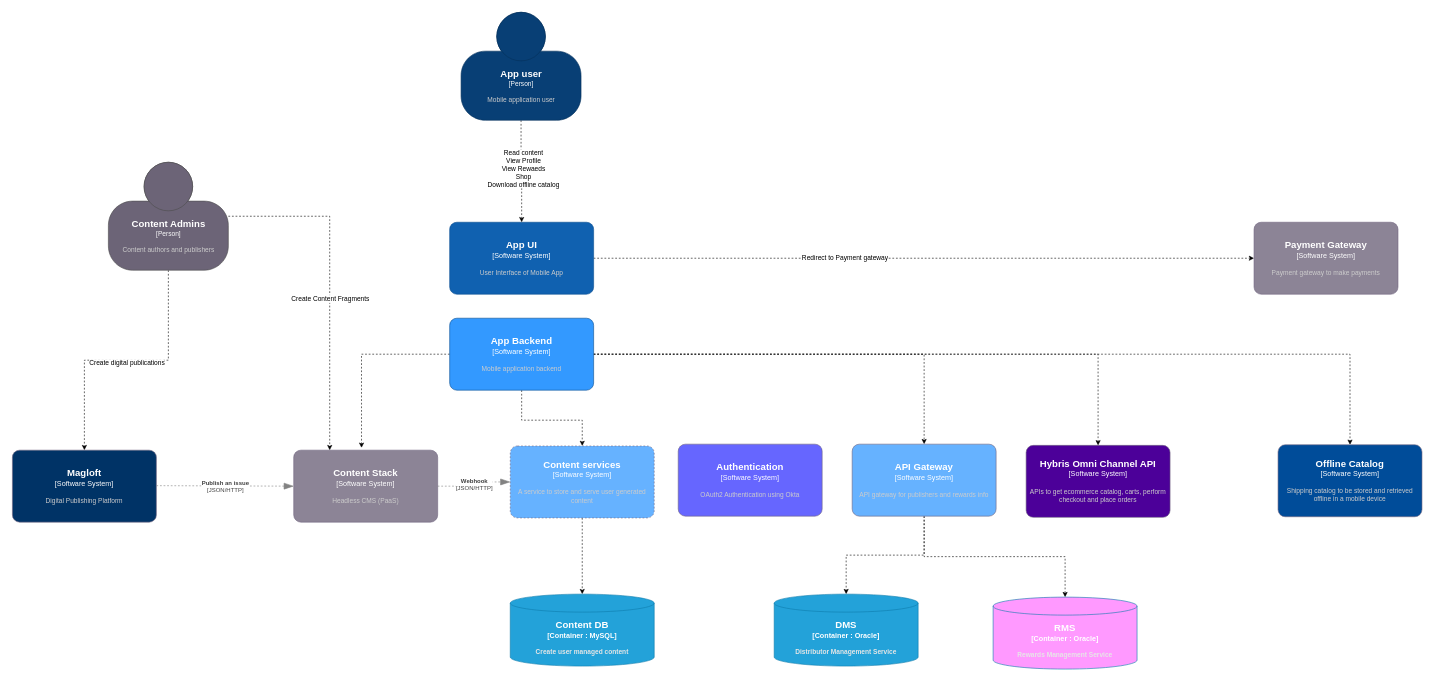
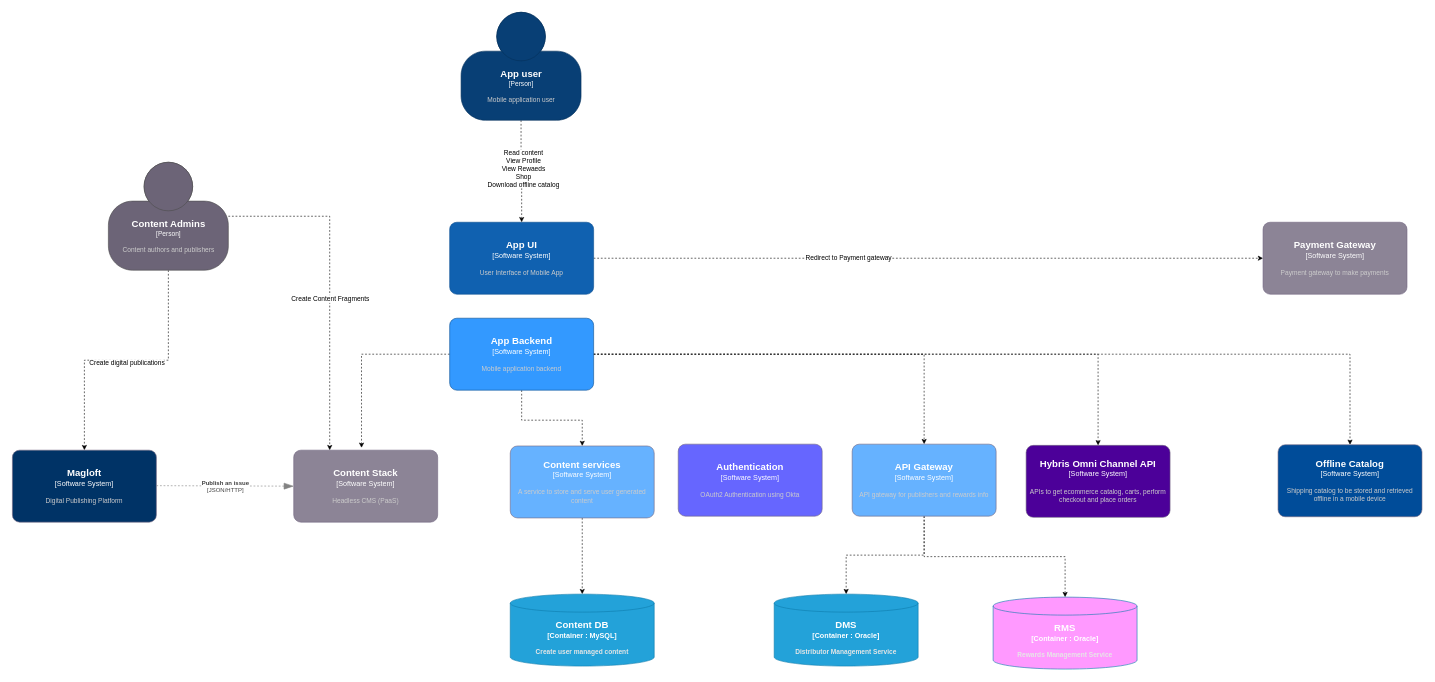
  <mxCell id="0" />
  <mxCell id="1" parent="0" />
  <mxCell id="2" style="edgeStyle=orthogonalEdgeStyle;rounded=0;orthogonalLoop=1;jettySize=auto;html=1;exitX=1;exitY=0.5;exitDx=0;exitDy=0;exitPerimeter=0;entryX=0;entryY=0.5;entryDx=0;entryDy=0;entryPerimeter=0;dashed=1;" edge="1" parent="1" source="4" target="33"><mxGeometry relative="1" as="geometry" /></mxCell>
  <mxCell id="3" value="Redirect to Payment gateway" style="edgeLabel;html=1;align=center;verticalAlign=middle;resizable=0;points=[];" vertex="1" connectable="0" parent="2"><mxGeometry x="-0.241" y="2" relative="1" as="geometry"><mxPoint as="offset" /></mxGeometry></mxCell>
  <mxCell id="4" value="&lt;font style=&quot;font-size: 16px&quot;&gt;&lt;b&gt;App UI&lt;/b&gt;&lt;/font&gt;&lt;div&gt;[Software System]&lt;/div&gt;&lt;br&gt;&lt;div&gt;&lt;font style=&quot;font-size: 11px&quot;&gt;&lt;font color=&quot;#cccccc&quot;&gt;User Interface of Mobile App&lt;/font&gt;&lt;/div&gt;" style="rounded=1;whiteSpace=wrap;html=1;labelBackgroundColor=none;fillColor=#1061B0;fontColor=#ffffff;align=center;arcSize=10;strokeColor=#0D5091;metaEdit=1;resizable=0;points=[[0.25,0,0],[0.5,0,0],[0.75,0,0],[1,0.25,0],[1,0.5,0],[1,0.75,0],[0.75,1,0],[0.5,1,0],[0.25,1,0],[0,0.75,0],[0,0.5,0],[0,0.25,0]];" parent="1" vertex="1"><mxGeometry x="749" y="370" width="240" height="120" as="geometry" /></mxCell>
  <mxCell id="5" style="edgeStyle=orthogonalEdgeStyle;rounded=0;orthogonalLoop=1;jettySize=auto;html=1;entryX=0.471;entryY=-0.033;entryDx=0;entryDy=0;entryPerimeter=0;dashed=1;" parent="1" source="10" target="11" edge="1"><mxGeometry relative="1" as="geometry" /></mxCell>
  <mxCell id="6" style="edgeStyle=orthogonalEdgeStyle;rounded=0;orthogonalLoop=1;jettySize=auto;html=1;dashed=1;" parent="1" source="10" target="15" edge="1"><mxGeometry relative="1" as="geometry" /></mxCell>
  <mxCell id="7" style="edgeStyle=orthogonalEdgeStyle;rounded=0;orthogonalLoop=1;jettySize=auto;html=1;exitX=0.5;exitY=1;exitDx=0;exitDy=0;exitPerimeter=0;entryX=0.5;entryY=0;entryDx=0;entryDy=0;entryPerimeter=0;dashed=1;" parent="1" source="10" target="29" edge="1"><mxGeometry relative="1" as="geometry"><Array as="points"><mxPoint x="869" y="700" /><mxPoint x="970" y="700" /></Array></mxGeometry></mxCell>
  <mxCell id="8" style="edgeStyle=orthogonalEdgeStyle;rounded=0;orthogonalLoop=1;jettySize=auto;html=1;entryX=0.5;entryY=0;entryDx=0;entryDy=0;entryPerimeter=0;dashed=1;" edge="1" parent="1" source="10" target="32"><mxGeometry relative="1" as="geometry" /></mxCell>
  <mxCell id="9" style="edgeStyle=orthogonalEdgeStyle;rounded=0;orthogonalLoop=1;jettySize=auto;html=1;exitX=1;exitY=0.5;exitDx=0;exitDy=0;exitPerimeter=0;entryX=0.5;entryY=0;entryDx=0;entryDy=0;entryPerimeter=0;dashed=1;" edge="1" parent="1" source="10" target="34"><mxGeometry relative="1" as="geometry" /></mxCell>
  <mxCell id="10" value="&lt;font style=&quot;font-size: 16px&quot;&gt;&lt;b&gt;App Backend&lt;/b&gt;&lt;/font&gt;&lt;div&gt;[Software System]&lt;/div&gt;&lt;br&gt;&lt;div&gt;&lt;font style=&quot;font-size: 11px&quot;&gt;&lt;font color=&quot;#cccccc&quot;&gt;Mobile application backend&lt;/font&gt;&lt;/div&gt;" style="rounded=1;whiteSpace=wrap;html=1;labelBackgroundColor=none;fillColor=#3399FF;fontColor=#ffffff;align=center;arcSize=10;strokeColor=#0D5091;metaEdit=1;resizable=0;points=[[0.25,0,0],[0.5,0,0],[0.75,0,0],[1,0.25,0],[1,0.5,0],[1,0.75,0],[0.75,1,0],[0.5,1,0],[0.25,1,0],[0,0.75,0],[0,0.5,0],[0,0.25,0]];" parent="1" vertex="1"><mxGeometry x="749" y="530" width="240" height="120" as="geometry" /></mxCell>
  <mxCell id="11" value="&lt;font style=&quot;font-size: 16px&quot;&gt;&lt;b&gt;Content Stack&lt;/b&gt;&lt;/font&gt;&lt;div&gt;[Software System]&lt;/div&gt;&lt;br&gt;&lt;div&gt;&lt;font style=&quot;font-size: 11px&quot;&gt;&lt;font color=&quot;#cccccc&quot;&gt;Headless CMS (PaaS)&lt;/font&gt;&lt;/div&gt;" style="rounded=1;whiteSpace=wrap;html=1;labelBackgroundColor=none;fillColor=#8C8496;fontColor=#ffffff;align=center;arcSize=10;strokeColor=#736782;metaEdit=1;resizable=0;points=[[0.25,0,0],[0.5,0,0],[0.75,0,0],[1,0.25,0],[1,0.5,0],[1,0.75,0],[0.75,1,0],[0.5,1,0],[0.25,1,0],[0,0.75,0],[0,0.5,0],[0,0.25,0]];" parent="1" vertex="1"><mxGeometry x="489" y="750" width="240" height="120" as="geometry" /></mxCell>
  <mxCell id="12" value="&lt;font style=&quot;font-size: 16px&quot;&gt;&lt;b&gt;Authentication&lt;/b&gt;&lt;/font&gt;&lt;div&gt;[Software System]&lt;/div&gt;&lt;br&gt;&lt;div&gt;&lt;font style=&quot;font-size: 11px&quot;&gt;&lt;font color=&quot;#cccccc&quot;&gt;OAuth2 Authentication using Okta&lt;/font&gt;&lt;/div&gt;" style="rounded=1;whiteSpace=wrap;html=1;labelBackgroundColor=none;fillColor=#6666FF;fontColor=#ffffff;align=center;arcSize=10;strokeColor=#736782;metaEdit=1;resizable=0;points=[[0.25,0,0],[0.5,0,0],[0.75,0,0],[1,0.25,0],[1,0.5,0],[1,0.75,0],[0.75,1,0],[0.5,1,0],[0.25,1,0],[0,0.75,0],[0,0.5,0],[0,0.25,0]];" parent="1" vertex="1"><mxGeometry x="1130" y="740" width="240" height="120" as="geometry" /></mxCell>
  <mxCell id="13" style="edgeStyle=orthogonalEdgeStyle;rounded=0;orthogonalLoop=1;jettySize=auto;html=1;exitX=0.5;exitY=1;exitDx=0;exitDy=0;exitPerimeter=0;entryX=0.5;entryY=0;entryDx=0;entryDy=0;entryPerimeter=0;dashed=1;" parent="1" source="15" target="25" edge="1"><mxGeometry relative="1" as="geometry" /></mxCell>
  <mxCell id="14" style="edgeStyle=orthogonalEdgeStyle;rounded=0;orthogonalLoop=1;jettySize=auto;html=1;exitX=0.5;exitY=1;exitDx=0;exitDy=0;exitPerimeter=0;entryX=0.5;entryY=0;entryDx=0;entryDy=0;entryPerimeter=0;dashed=1;" parent="1" source="15" target="26" edge="1"><mxGeometry relative="1" as="geometry" /></mxCell>
  <mxCell id="15" value="&lt;font style=&quot;font-size: 16px&quot;&gt;&lt;b&gt;API Gateway&lt;/b&gt;&lt;/font&gt;&lt;div&gt;[Software System]&lt;/div&gt;&lt;br&gt;&lt;div&gt;&lt;font style=&quot;font-size: 11px&quot;&gt;&lt;font color=&quot;#cccccc&quot;&gt;API gateway for publishers and rewards info&lt;/font&gt;&lt;/div&gt;" style="rounded=1;whiteSpace=wrap;html=1;labelBackgroundColor=none;fillColor=#66B2FF;fontColor=#ffffff;align=center;arcSize=10;strokeColor=#736782;metaEdit=1;resizable=0;points=[[0.25,0,0],[0.5,0,0],[0.75,0,0],[1,0.25,0],[1,0.5,0],[1,0.75,0],[0.75,1,0],[0.5,1,0],[0.25,1,0],[0,0.75,0],[0,0.5,0],[0,0.25,0]];" parent="1" vertex="1"><mxGeometry x="1420" y="740" width="240" height="120" as="geometry" /></mxCell>
  <mxCell id="16" style="edgeStyle=orthogonalEdgeStyle;rounded=0;orthogonalLoop=1;jettySize=auto;html=1;entryX=0.5;entryY=0;entryDx=0;entryDy=0;entryPerimeter=0;dashed=1;exitX=0.5;exitY=1;exitDx=0;exitDy=0;exitPerimeter=0;" parent="1" source="20" target="24" edge="1"><mxGeometry relative="1" as="geometry" /></mxCell>
  <mxCell id="17" value="Create digital publications" style="edgeLabel;html=1;align=center;verticalAlign=middle;resizable=0;points=[];" parent="16" vertex="1" connectable="0"><mxGeometry y="4" relative="1" as="geometry"><mxPoint as="offset" /></mxGeometry></mxCell>
  <mxCell id="18" style="edgeStyle=orthogonalEdgeStyle;rounded=0;orthogonalLoop=1;jettySize=auto;html=1;entryX=0.25;entryY=0;entryDx=0;entryDy=0;entryPerimeter=0;dashed=1;" parent="1" source="20" target="11" edge="1"><mxGeometry relative="1" as="geometry" /></mxCell>
  <mxCell id="19" value="Create Content Fragments" style="edgeLabel;html=1;align=center;verticalAlign=middle;resizable=0;points=[];" parent="18" vertex="1" connectable="0"><mxGeometry x="0.091" relative="1" as="geometry"><mxPoint y="1" as="offset" /></mxGeometry></mxCell>
  <mxCell id="20" value="&lt;font style=&quot;font-size: 16px&quot;&gt;&lt;b&gt;Content Admins&lt;/b&gt;&lt;/font&gt;&lt;div&gt;[Person]&lt;/div&gt;&lt;br&gt;&lt;div&gt;&lt;font style=&quot;font-size: 11px&quot;&gt;&lt;font color=&quot;#cccccc&quot;&gt;Content authors and publishers&lt;/font&gt;&lt;/div&gt;" style="html=1;fontSize=11;dashed=0;whitespace=wrap;fillColor=#6C6477;strokeColor=#4D4D4D;fontColor=#ffffff;shape=mxgraph.c4.person2;align=center;metaEdit=1;points=[[0.5,0,0],[1,0.5,0],[1,0.75,0],[0.75,1,0],[0.5,1,0],[0.25,1,0],[0,0.75,0],[0,0.5,0]];resizable=0;" parent="1" vertex="1"><mxGeometry x="180" y="270" width="200" height="180" as="geometry" /></mxCell>
  <mxCell id="21" style="edgeStyle=orthogonalEdgeStyle;rounded=0;orthogonalLoop=1;jettySize=auto;html=1;exitX=0.5;exitY=1;exitDx=0;exitDy=0;exitPerimeter=0;dashed=1;" parent="1" source="23" target="4" edge="1"><mxGeometry relative="1" as="geometry" /></mxCell>
  <mxCell id="22" value="Read content&lt;br&gt;View Profile&lt;br&gt;View Rewaeds&lt;br&gt;Shop&lt;br&gt;Download offline catalog" style="edgeLabel;html=1;align=center;verticalAlign=middle;resizable=0;points=[];" parent="21" vertex="1" connectable="0"><mxGeometry x="-0.064" y="3" relative="1" as="geometry"><mxPoint as="offset" /></mxGeometry></mxCell>
  <mxCell id="23" value="&lt;font style=&quot;font-size: 16px&quot;&gt;&lt;b&gt;App user&lt;/b&gt;&lt;/font&gt;&lt;div&gt;[Person]&lt;/div&gt;&lt;br&gt;&lt;div&gt;&lt;font style=&quot;font-size: 11px&quot;&gt;&lt;font color=&quot;#cccccc&quot;&gt;Mobile application user&lt;/font&gt;&lt;/div&gt;" style="html=1;fontSize=11;dashed=0;whitespace=wrap;fillColor=#083F75;strokeColor=#06315C;fontColor=#ffffff;shape=mxgraph.c4.person2;align=center;metaEdit=1;points=[[0.5,0,0],[1,0.5,0],[1,0.75,0],[0.75,1,0],[0.5,1,0],[0.25,1,0],[0,0.75,0],[0,0.5,0]];resizable=0;" parent="1" vertex="1"><mxGeometry x="768" y="20" width="200" height="180" as="geometry" /></mxCell>
  <mxCell id="24" value="&lt;font style=&quot;font-size: 16px&quot;&gt;&lt;b&gt;Magloft&lt;/b&gt;&lt;/font&gt;&lt;div&gt;[Software System]&lt;/div&gt;&lt;br&gt;&lt;div&gt;&lt;font style=&quot;font-size: 11px&quot;&gt;&lt;font color=&quot;#cccccc&quot;&gt;Digital Publishing Platform&lt;/font&gt;&lt;/div&gt;" style="rounded=1;whiteSpace=wrap;html=1;labelBackgroundColor=none;fillColor=#003366;fontColor=#ffffff;align=center;arcSize=10;strokeColor=#736782;metaEdit=1;resizable=0;points=[[0.25,0,0],[0.5,0,0],[0.75,0,0],[1,0.25,0],[1,0.5,0],[1,0.75,0],[0.75,1,0],[0.5,1,0],[0.25,1,0],[0,0.75,0],[0,0.5,0],[0,0.25,0]];" parent="1" vertex="1"><mxGeometry x="20" y="750" width="240" height="120" as="geometry" /></mxCell>
  <mxCell id="25" value="&lt;font style=&quot;font-size: 16px&quot;&gt;&lt;b&gt;DMS&lt;/font&gt;&lt;div&gt;[Container :&amp;nbsp;Oracle]&lt;/div&gt;&lt;br&gt;&lt;div&gt;&lt;font style=&quot;font-size: 11px&quot;&gt;&lt;font color=&quot;#E6E6E6&quot;&gt;Distributor Management Service&lt;/font&gt;&lt;/div&gt;" style="shape=cylinder3;size=15;whiteSpace=wrap;html=1;boundedLbl=1;rounded=0;labelBackgroundColor=none;fillColor=#23A2D9;fontSize=12;fontColor=#ffffff;align=center;strokeColor=#0E7DAD;metaEdit=1;points=[[0.5,0,0],[1,0.25,0],[1,0.5,0],[1,0.75,0],[0.5,1,0],[0,0.75,0],[0,0.5,0],[0,0.25,0]];resizable=0;" parent="1" vertex="1"><mxGeometry x="1290" y="990" width="240" height="120" as="geometry" /></mxCell>
  <mxCell id="26" value="&lt;font style=&quot;font-size: 16px&quot;&gt;&lt;b&gt;RMS&lt;/font&gt;&lt;div&gt;[Container :&amp;nbsp;Oracle]&lt;/div&gt;&lt;br&gt;&lt;div&gt;&lt;font style=&quot;font-size: 11px&quot;&gt;&lt;font color=&quot;#E6E6E6&quot;&gt;Rewards Management Service&lt;/font&gt;&lt;/div&gt;" style="shape=cylinder3;size=15;whiteSpace=wrap;html=1;boundedLbl=1;rounded=0;labelBackgroundColor=none;fillColor=#FF99FF;fontSize=12;fontColor=#ffffff;align=center;strokeColor=#0E7DAD;metaEdit=1;points=[[0.5,0,0],[1,0.25,0],[1,0.5,0],[1,0.75,0],[0.5,1,0],[0,0.75,0],[0,0.5,0],[0,0.25,0]];resizable=0;" parent="1" vertex="1"><mxGeometry x="1655" y="995" width="240" height="120" as="geometry" /></mxCell>
  <mxCell id="27" value="&lt;div style=&quot;text-align: left&quot;&gt;&lt;div style=&quot;text-align: center&quot;&gt;&lt;b&gt;Publish an issue&lt;/b&gt;&lt;/div&gt;&lt;div style=&quot;text-align: center&quot;&gt;[JSON/HTTP]&lt;/div&gt;&lt;/div&gt;" style="endArrow=blockThin;html=1;fontSize=10;fontColor=#404040;strokeWidth=1;endFill=1;strokeColor=#828282;elbow=vertical;metaEdit=1;endSize=14;startSize=14;jumpStyle=arc;jumpSize=16;rounded=0;edgeStyle=orthogonalEdgeStyle;dashed=1;" parent="1" target="11" edge="1"><mxGeometry width="240" relative="1" as="geometry"><mxPoint x="260" y="809.17" as="sourcePoint" /><mxPoint x="490" y="809" as="targetPoint" /></mxGeometry></mxCell>
  <mxCell id="28" style="edgeStyle=orthogonalEdgeStyle;rounded=0;orthogonalLoop=1;jettySize=auto;html=1;exitX=0.5;exitY=1;exitDx=0;exitDy=0;exitPerimeter=0;entryX=0.5;entryY=0;entryDx=0;entryDy=0;entryPerimeter=0;dashed=1;" parent="1" source="29" target="31" edge="1"><mxGeometry relative="1" as="geometry" /></mxCell>
- <mxCell id="29" value="&lt;font style=&quot;font-size: 16px&quot;&gt;&lt;b&gt;Content services&lt;/b&gt;&lt;/font&gt;&lt;div&gt;[Software System]&lt;/div&gt;&lt;br&gt;&lt;div&gt;&lt;font style=&quot;font-size: 11px&quot;&gt;&lt;font color=&quot;#cccccc&quot;&gt;A service to store and serve user generated content&lt;/font&gt;&lt;/div&gt;" style="rounded=1;whiteSpace=wrap;html=1;labelBackgroundColor=none;fillColor=#66B2FF;fontColor=#ffffff;align=center;arcSize=10;strokeColor=#736782;metaEdit=1;resizable=0;points=[[0.25,0,0],[0.5,0,0],[0.75,0,0],[1,0.25,0],[1,0.5,0],[1,0.75,0],[0.75,1,0],[0.5,1,0],[0.25,1,0],[0,0.75,0],[0,0.5,0],[0,0.25,0]];dashed=1;" parent="1" vertex="1"><mxGeometry x="850" y="743" width="240" height="120" as="geometry" /></mxCell>
- <mxCell id="30" value="&lt;div style=&quot;text-align: left&quot;&gt;&lt;div style=&quot;text-align: center&quot;&gt;&lt;b&gt;Webhook&lt;/b&gt;&lt;/div&gt;&lt;div style=&quot;text-align: center&quot;&gt;[JSON/HTTP]&lt;/div&gt;&lt;/div&gt;" style="endArrow=blockThin;html=1;fontSize=10;fontColor=#404040;strokeWidth=1;endFill=1;strokeColor=#828282;elbow=vertical;metaEdit=1;endSize=14;startSize=14;jumpStyle=arc;jumpSize=16;rounded=0;edgeStyle=orthogonalEdgeStyle;dashed=1;exitX=1;exitY=0.5;exitDx=0;exitDy=0;exitPerimeter=0;entryX=0;entryY=0.5;entryDx=0;entryDy=0;entryPerimeter=0;" parent="1" source="11" target="29" edge="1"><mxGeometry width="240" relative="1" as="geometry"><mxPoint x="700" y="930" as="sourcePoint" /><mxPoint x="810" y="810" as="targetPoint" /></mxGeometry></mxCell>
+ <mxCell id="29" value="&lt;font style=&quot;font-size: 16px&quot;&gt;&lt;b&gt;Content services&lt;/b&gt;&lt;/font&gt;&lt;div&gt;[Software System]&lt;/div&gt;&lt;br&gt;&lt;div&gt;&lt;font style=&quot;font-size: 11px&quot;&gt;&lt;font color=&quot;#cccccc&quot;&gt;A service to store and serve user generated content&lt;/font&gt;&lt;/div&gt;" style="rounded=1;whiteSpace=wrap;html=1;labelBackgroundColor=none;fillColor=#66B2FF;fontColor=#ffffff;align=center;arcSize=10;strokeColor=#736782;metaEdit=1;resizable=0;points=[[0.25,0,0],[0.5,0,0],[0.75,0,0],[1,0.25,0],[1,0.5,0],[1,0.75,0],[0.75,1,0],[0.5,1,0],[0.25,1,0],[0,0.75,0],[0,0.5,0],[0,0.25,0]];" parent="1" vertex="1"><mxGeometry x="850" y="743" width="240" height="120" as="geometry" /></mxCell>
  <mxCell id="31" value="&lt;font style=&quot;font-size: 16px&quot;&gt;&lt;b&gt;Content DB&lt;/font&gt;&lt;div&gt;[Container :&amp;nbsp;MySQL]&lt;/div&gt;&lt;br&gt;&lt;div&gt;&lt;font style=&quot;font-size: 11px&quot;&gt;&lt;font color=&quot;#E6E6E6&quot;&gt;Create user managed content&lt;/font&gt;&lt;/div&gt;" style="shape=cylinder3;size=15;whiteSpace=wrap;html=1;boundedLbl=1;rounded=0;labelBackgroundColor=none;fillColor=#23A2D9;fontSize=12;fontColor=#ffffff;align=center;strokeColor=#0E7DAD;metaEdit=1;points=[[0.5,0,0],[1,0.25,0],[1,0.5,0],[1,0.75,0],[0.5,1,0],[0,0.75,0],[0,0.5,0],[0,0.25,0]];resizable=0;" parent="1" vertex="1"><mxGeometry x="850" y="990" width="240" height="120" as="geometry" /></mxCell>
  <mxCell id="32" value="&lt;font style=&quot;font-size: 16px&quot;&gt;&lt;b&gt;Hybris Omni Channel API&lt;/b&gt;&lt;/font&gt;&lt;div&gt;[Software System]&lt;/div&gt;&lt;br&gt;&lt;div&gt;&lt;font style=&quot;font-size: 11px&quot;&gt;&lt;font color=&quot;#cccccc&quot;&gt;APIs to get ecommerce catalog, carts, perform checkout and place orders&lt;/font&gt;&lt;/div&gt;" style="rounded=1;whiteSpace=wrap;html=1;labelBackgroundColor=none;fillColor=#4C0099;fontColor=#ffffff;align=center;arcSize=10;strokeColor=#736782;metaEdit=1;resizable=0;points=[[0.25,0,0],[0.5,0,0],[0.75,0,0],[1,0.25,0],[1,0.5,0],[1,0.75,0],[0.75,1,0],[0.5,1,0],[0.25,1,0],[0,0.75,0],[0,0.5,0],[0,0.25,0]];" vertex="1" parent="1"><mxGeometry x="1710" y="742" width="240" height="120" as="geometry" /></mxCell>
- <mxCell id="33" value="&lt;font style=&quot;font-size: 16px&quot;&gt;&lt;b&gt;Payment Gateway&lt;/b&gt;&lt;/font&gt;&lt;div&gt;[Software System]&lt;/div&gt;&lt;br&gt;&lt;div&gt;&lt;font style=&quot;font-size: 11px&quot;&gt;&lt;font color=&quot;#cccccc&quot;&gt;Payment gateway to make payments&lt;/font&gt;&lt;/div&gt;" style="rounded=1;whiteSpace=wrap;html=1;labelBackgroundColor=none;fillColor=#8C8496;fontColor=#ffffff;align=center;arcSize=10;strokeColor=#736782;metaEdit=1;resizable=0;points=[[0.25,0,0],[0.5,0,0],[0.75,0,0],[1,0.25,0],[1,0.5,0],[1,0.75,0],[0.75,1,0],[0.5,1,0],[0.25,1,0],[0,0.75,0],[0,0.5,0],[0,0.25,0]];" vertex="1" parent="1"><mxGeometry x="2090" y="370" width="240" height="120" as="geometry" /></mxCell>
+ <mxCell id="33" value="&lt;font style=&quot;font-size: 16px&quot;&gt;&lt;b&gt;Payment Gateway&lt;/b&gt;&lt;/font&gt;&lt;div&gt;[Software System]&lt;/div&gt;&lt;br&gt;&lt;div&gt;&lt;font style=&quot;font-size: 11px&quot;&gt;&lt;font color=&quot;#cccccc&quot;&gt;Payment gateway to make payments&lt;/font&gt;&lt;/div&gt;" style="rounded=1;whiteSpace=wrap;html=1;labelBackgroundColor=none;fillColor=#8C8496;fontColor=#ffffff;align=center;arcSize=10;strokeColor=#736782;metaEdit=1;resizable=0;points=[[0.25,0,0],[0.5,0,0],[0.75,0,0],[1,0.25,0],[1,0.5,0],[1,0.75,0],[0.75,1,0],[0.5,1,0],[0.25,1,0],[0,0.75,0],[0,0.5,0],[0,0.25,0]];" vertex="1" parent="1"><mxGeometry x="2105" y="370" width="240" height="120" as="geometry" /></mxCell>
  <mxCell id="34" value="&lt;font style=&quot;font-size: 16px&quot;&gt;&lt;b&gt;Offline Catalog&lt;/b&gt;&lt;/font&gt;&lt;div&gt;[Software System]&lt;/div&gt;&lt;br&gt;&lt;div&gt;&lt;font style=&quot;font-size: 11px&quot;&gt;&lt;font color=&quot;#cccccc&quot;&gt;Shipping catalog to be stored and retrieved offline in a mobile device&lt;/font&gt;&lt;/div&gt;" style="rounded=1;whiteSpace=wrap;html=1;labelBackgroundColor=none;fillColor=#004C99;fontColor=#ffffff;align=center;arcSize=10;strokeColor=#736782;metaEdit=1;resizable=0;points=[[0.25,0,0],[0.5,0,0],[0.75,0,0],[1,0.25,0],[1,0.5,0],[1,0.75,0],[0.75,1,0],[0.5,1,0],[0.25,1,0],[0,0.75,0],[0,0.5,0],[0,0.25,0]];" vertex="1" parent="1"><mxGeometry x="2130" y="741" width="240" height="120" as="geometry" /></mxCell>
